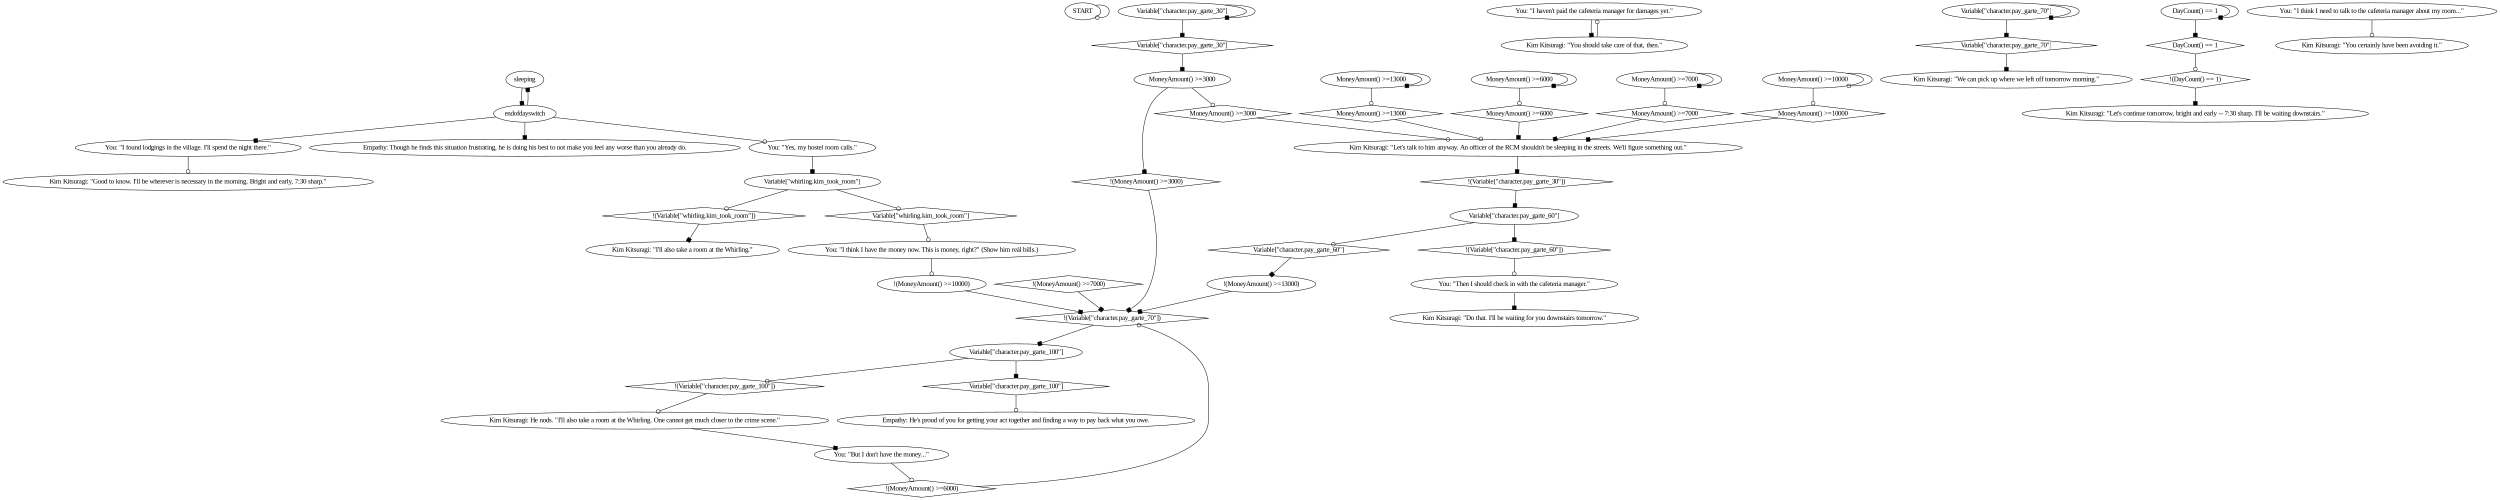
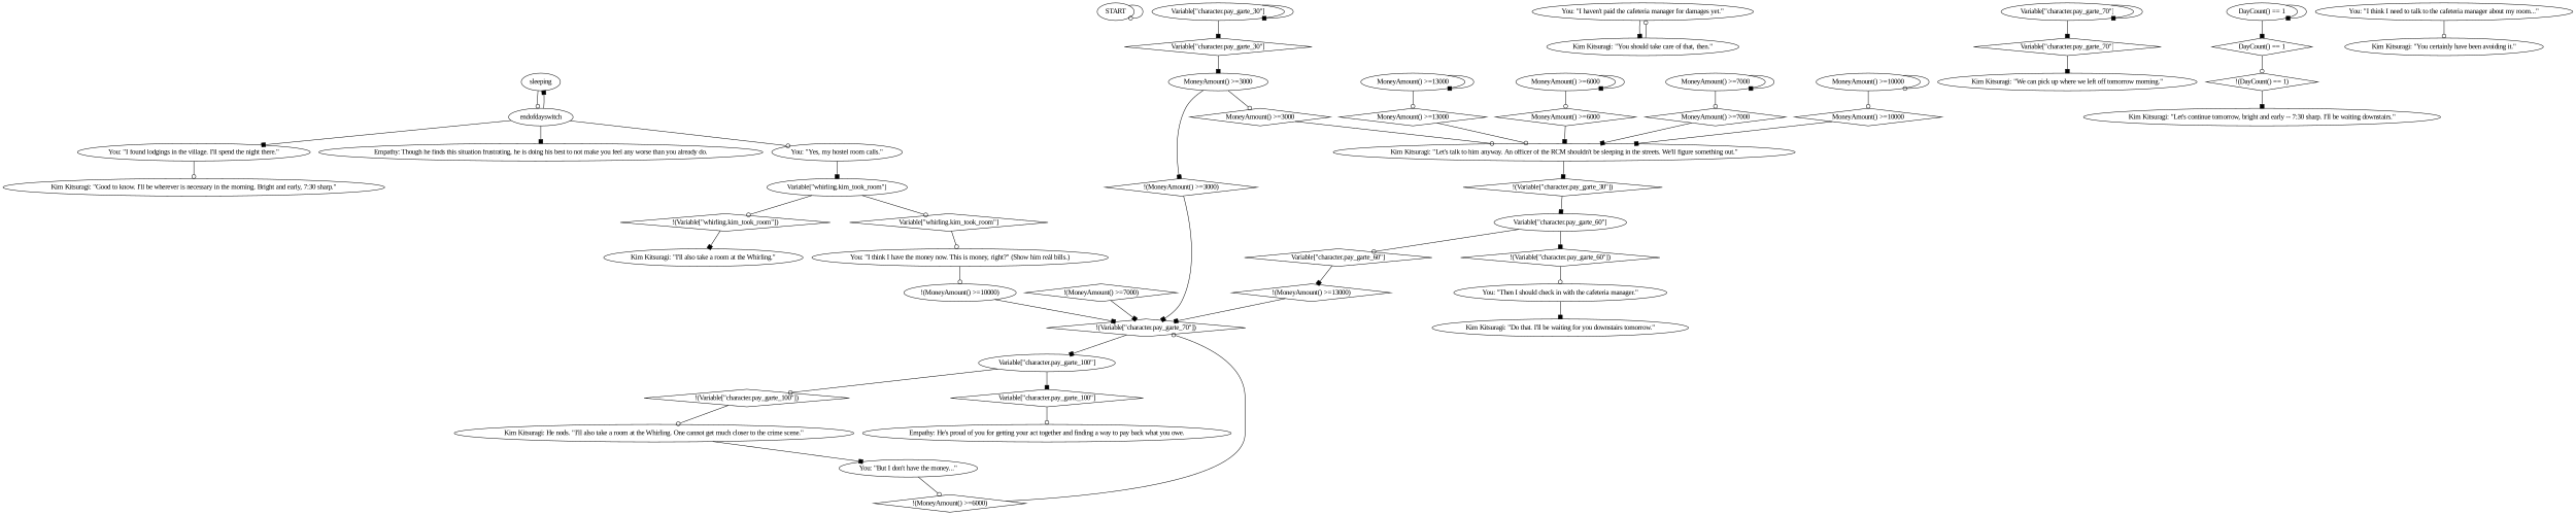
  digraph {
    fontname="Liberation Serif"
    node [fontname="Liberation Serif"]
    edge [arrowhead=box fontname="Liberation Serif"]
    n1 [label=START]
    n2 [label=sleeping]
    n3 [label=endofdayswitch]
    n4 [label="Empathy: Though he finds this situation frustrating, he is doing his best to not make you feel any worse than you already do."]
    n5 [label="You: \"Yes, my hostel room calls.\""]
    n6 [label="You: \"I found lodgings in the village. I'll spend the night there.\""]
    n7 [label="You: \"I haven't paid the cafeteria manager for damages yet.\""]
    n8 [label="Kim Kitsuragi: \"You should take care of that, then.\""]
    n9 [label="Variable[\"character.pay_garte_30\"]"]
    n10 [label="Variable[\"character.pay_garte_30\"]" shape=diamond]
    n11 [label="MoneyAmount() >=3000"]
    n12 [label="MoneyAmount() >=3000" shape=diamond]
    n13 [label="!(MoneyAmount() >=3000)" shape=diamond]
    n14 [label="!(Variable[\"character.pay_garte_30\"])" shape=diamond]
    n15 [label="Variable[\"character.pay_garte_60\"]"]
    n16 [label="Variable[\"character.pay_garte_60\"]" shape=diamond]
    n17 [label="!(Variable[\"character.pay_garte_60\"])" shape=diamond]
    n18 [label="You: \"Then I should check in with the cafeteria manager.\""]
    n19 [label="Kim Kitsuragi: \"Do that. I'll be waiting for you downstairs tomorrow.\""]
    n20 [label="Variable[\"character.pay_garte_70\"]"]
    n21 [label="Variable[\"character.pay_garte_70\"]" shape=diamond]
    n22 [label="Kim Kitsuragi: \"We can pick up where we left off tomorrow morning.\""]
    n23 [label="!(Variable[\"character.pay_garte_70\"])" shape=diamond]
    n24 [label="Variable[\"character.pay_garte_100\"]"]
    n25 [label="Variable[\"character.pay_garte_100\"]" shape=diamond]
    n26 [label="!(Variable[\"character.pay_garte_100\"])" shape=diamond]
    n27 [label="You: \"But I don't have the money...\""]
    n28 [label="!(MoneyAmount() >=6000)" shape=diamond]
    n29 [label="Empathy: He's proud of you for getting your act together and finding a way to pay back what you owe."]
    n30 [label="MoneyAmount() >=10000"]
    n31 [label="MoneyAmount() >=10000" shape=diamond]
    n32 [label="Kim Kitsuragi: \"Let's talk to him anyway. An officer of the RCM shouldn't be sleeping in the streets. We'll figure something out.\""]
    n33 [label="!(MoneyAmount() >=10000)" shape=ellipse]
    n34 [label="Kim Kitsuragi: He nods. \"I'll also take a room at the Whirling. One cannot get much closer to the crime scene.\""]
    n35 [label="MoneyAmount() >=13000"]
    n36 [label="MoneyAmount() >=13000" shape=diamond]
-   n37 [label="!(MoneyAmount() >=13000)" shape=ellipse]
+   n37 [label="!(MoneyAmount() >=13000)" shape=diamond]
    n38 [label="MoneyAmount() >=6000"]
    n39 [label="MoneyAmount() >=6000" shape=diamond]
    n40 [label="You: \"I think I have the money now. This is money, right?\" (Show him reál bills.)"]
    n41 [label="DayCount() == 1"]
    n42 [label="DayCount() == 1" shape=diamond]
    n43 [label="!(DayCount() == 1)" shape=diamond]
    n44 [label="Kim Kitsuragi: \"Let's continue tomorrow, bright and early -- 7:30 sharp. I'll be waiting downstairs.\""]
    n45 [label="MoneyAmount() >=7000"]
    n46 [label="MoneyAmount() >=7000" shape=diamond]
    n47 [label="!(MoneyAmount() >=7000)" shape=diamond]
    n48 [label="You: \"I think I need to talk to the cafeteria manager about my room...\""]
    n49 [label="Kim Kitsuragi: \"You certainly have been avoiding it.\""]
    n50 [label="Kim Kitsuragi: \"Good to know. I'll be wherever is necessary in the morning. Bright and early, 7:30 sharp.\""]
    n51 [label="Variable[\"whirling.kim_took_room\"]"]
    n52 [label="Variable[\"whirling.kim_took_room\"]" shape=diamond]
    n53 [label="!(Variable[\"whirling.kim_took_room\"])" shape=diamond]
    n54 [label="Kim Kitsuragi: \"I'll also take a room at the Whirling.\""]
    n1 -> n1 [arrowhead=odot]
-   n2 -> n3
+   n2 -> n3 [arrowhead=odot]
    n3 -> n2
    n3 -> n4
    n3 -> n5 [arrowhead=odot]
    n3 -> n6
    n5 -> n51
    n6 -> n50 [arrowhead=odot]
    n7 -> n8
    n8 -> n7 [arrowhead=odot]
    n9 -> n9
    n9 -> n10
    n10 -> n11
    n11 -> n12 [arrowhead=odot]
    n11 -> n13
    n12 -> n32 [arrowhead=odot]
    n13 -> n23
    n14 -> n15
    n15 -> n16 [arrowhead=odot]
    n15 -> n17
    n16 -> n37
    n17 -> n18 [arrowhead=odot]
    n18 -> n19
    n20 -> n20
    n20 -> n21
    n21 -> n22
    n23 -> n24
    n24 -> n25
    n24 -> n26 [arrowhead=odot]
    n25 -> n29 [arrowhead=odot]
    n26 -> n34 [arrowhead=odot]
    n27 -> n28 [arrowhead=odot]
    n28 -> n23 [arrowhead=odot]
    n30 -> n30 [arrowhead=odot]
    n30 -> n31 [arrowhead=odot]
    n31 -> n32
    n32 -> n14
    n33 -> n23
    n34 -> n27
    n35 -> n35
    n35 -> n36 [arrowhead=odot]
    n36 -> n32 [arrowhead=odot]
    n37 -> n23
    n38 -> n38
    n38 -> n39 [arrowhead=odot]
    n39 -> n32
    n40 -> n33 [arrowhead=odot]
    n41 -> n41
    n41 -> n42
    n42 -> n43 [arrowhead=odot]
    n43 -> n44
    n45 -> n45
    n45 -> n46 [arrowhead=odot]
    n46 -> n32
    n47 -> n23
    n48 -> n49 [arrowhead=odot]
    n51 -> n52 [arrowhead=odot]
    n51 -> n53 [arrowhead=odot]
    n52 -> n40 [arrowhead=odot]
    n53 -> n54
  }
